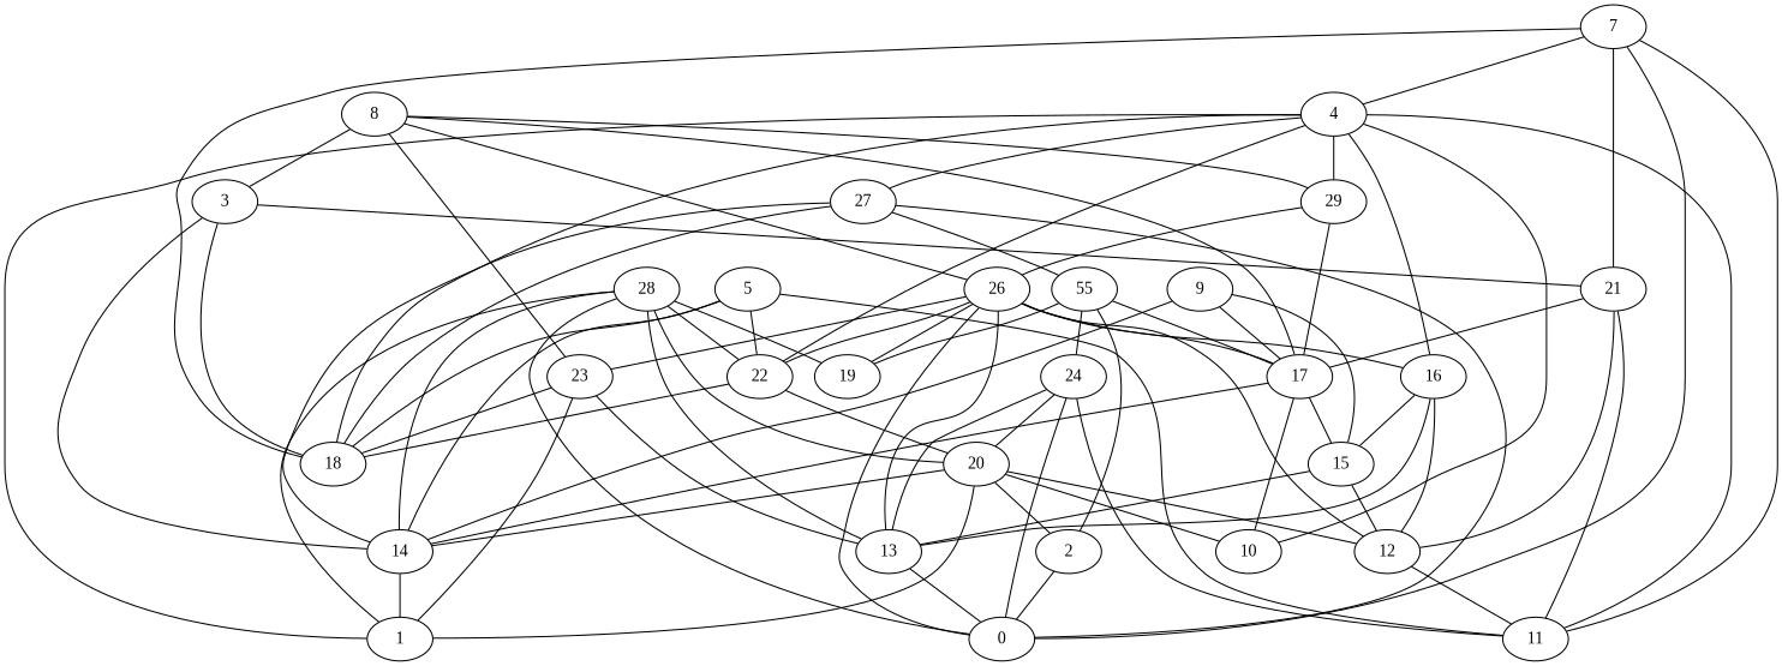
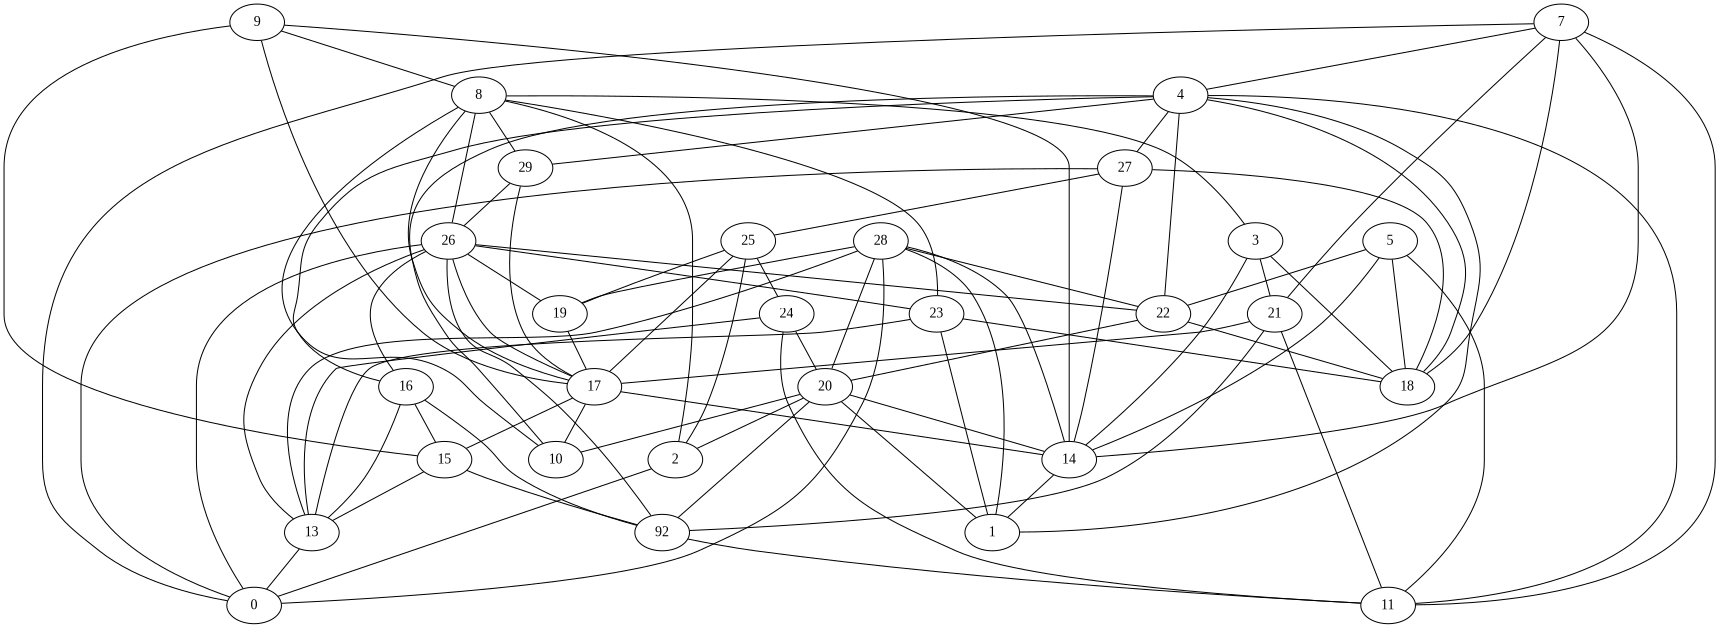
  digraph {
    fontname="Liberation Serif"
    node [fontname="Liberation Serif"]
    edge [color=black dir=none fontname="Liberation Serif"]
    27
    14
-   25 [label=55]
+   25
    0
    18
    1
    17
    19
    2
    24
    29
    26
    15
    10
    13
-   12
+   12 [label=92]
    23
    22
    16
    11
    20
    9
    8
    3
    7
    21
    4
    28
    5
    subgraph sub_1 {
      27
      14
      25
      0
      18
      1
      17
      19
      2
      24
      29
      26
      15
      10
      13
      12
      23
      22
      16
      11
      20
      9
      8
      3
      7
      21
      4
      28
      5
    }
    27 -> 14
    27 -> 25
    27 -> 0
    27 -> 18
    14 -> 1
    25 -> 17
    25 -> 19
    25 -> 2
    25 -> 24
    17 -> 14
    17 -> 15
    17 -> 10
+   19 -> 17
    2 -> 0
-   24 -> 0
    24 -> 13
    24 -> 11
    24 -> 20
    29 -> 17
    29 -> 26
    26 -> 0
    26 -> 17
    26 -> 19
    26 -> 13
    26 -> 12
    26 -> 23
    26 -> 22
    26 -> 16
    15 -> 13
    15 -> 12
    13 -> 0
    12 -> 11
    23 -> 18
    23 -> 1
    23 -> 13
    22 -> 18
    22 -> 20
    16 -> 15
    16 -> 13
    16 -> 12
    20 -> 14
    20 -> 1
    20 -> 2
    20 -> 10
    20 -> 12
    9 -> 14
    9 -> 17
    9 -> 15
+   9 -> 8
    8 -> 17
+   8 -> 2
    8 -> 29
    8 -> 26
+   8 -> 10
    8 -> 23
    8 -> 3
    3 -> 14
    3 -> 18
    3 -> 21
+   7 -> 14
    7 -> 0
    7 -> 18
    7 -> 11
    7 -> 21
    7 -> 4
    21 -> 17
    21 -> 12
    21 -> 11
    4 -> 27
    4 -> 18
    4 -> 1
    4 -> 29
    4 -> 10
    4 -> 22
    4 -> 16
    4 -> 11
    28 -> 14
    28 -> 0
    28 -> 1
    28 -> 19
    28 -> 13
    28 -> 22
    28 -> 20
    5 -> 14
    5 -> 18
    5 -> 22
    5 -> 11
  }
